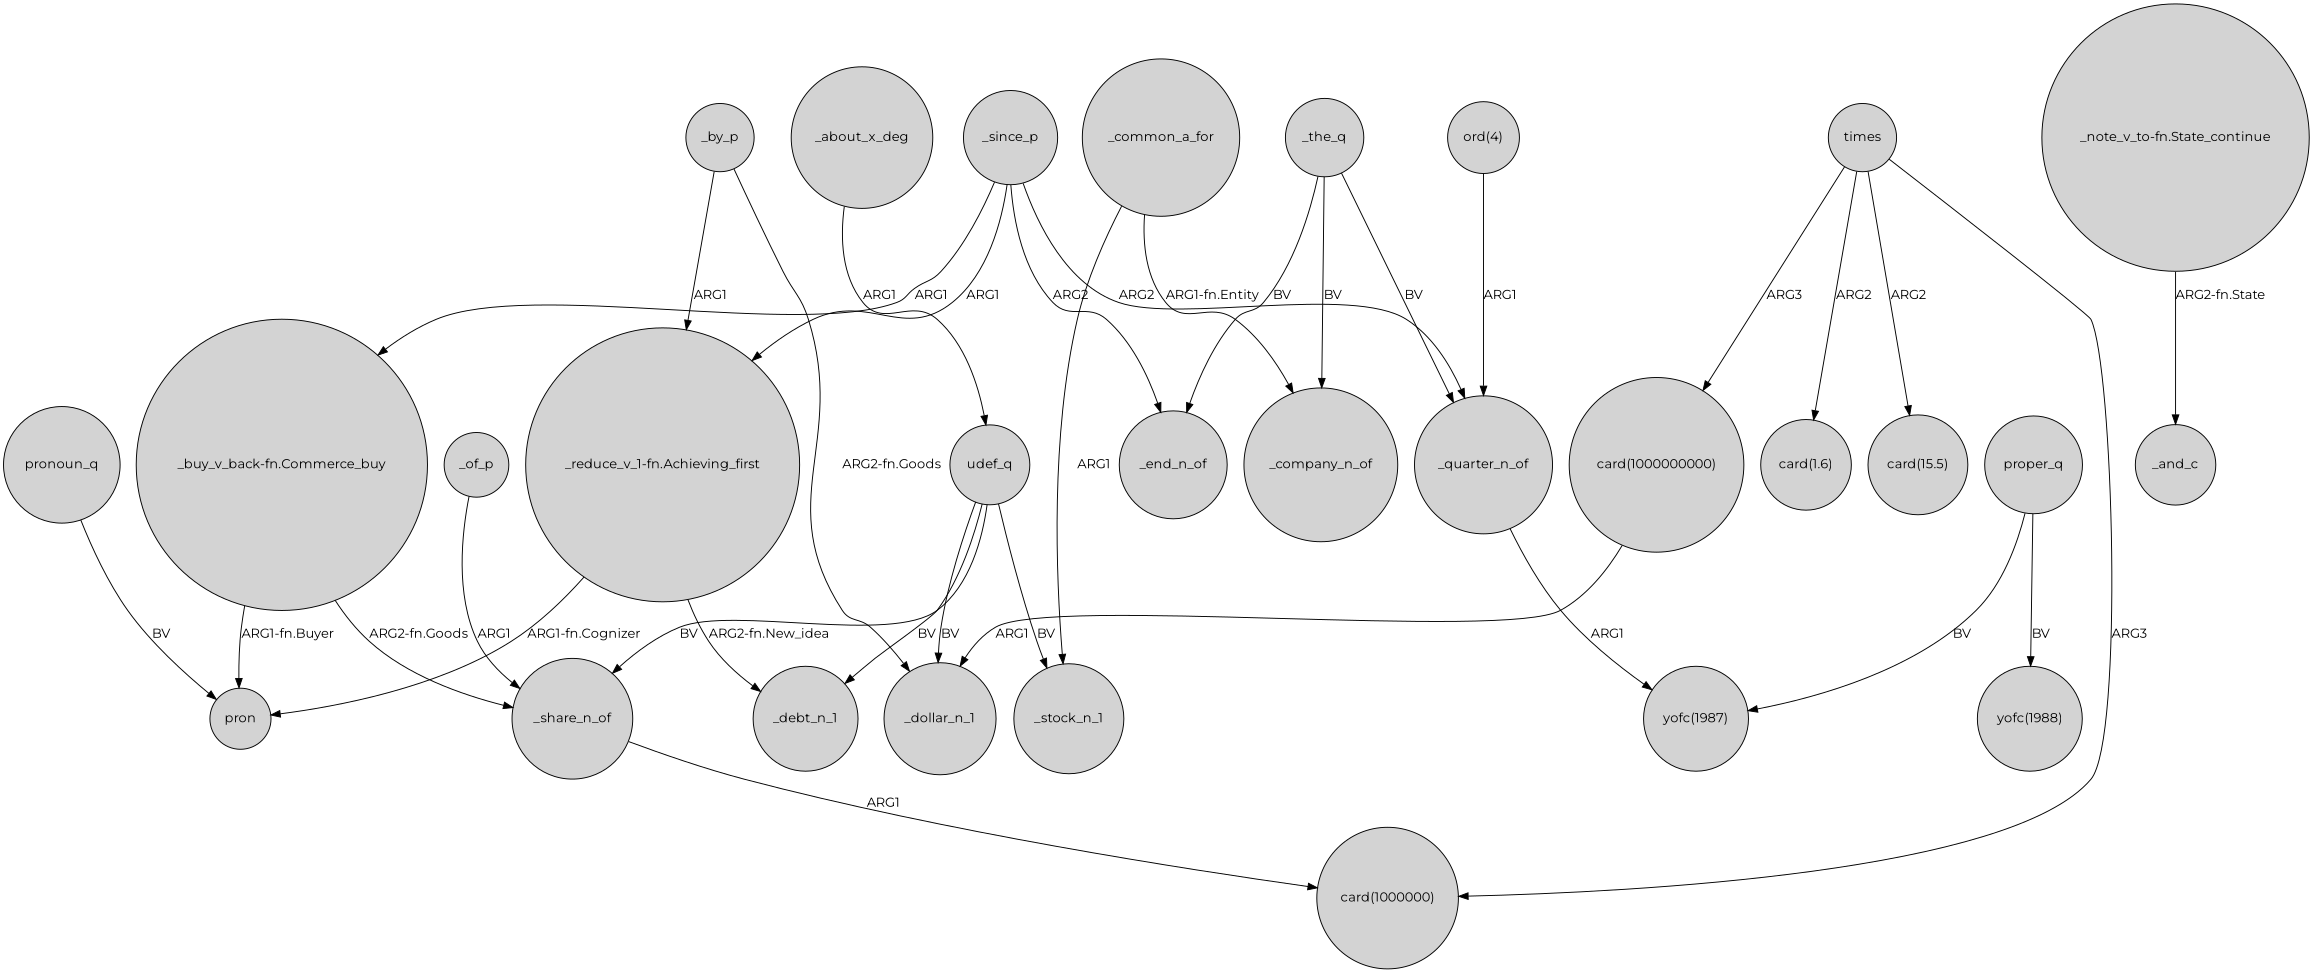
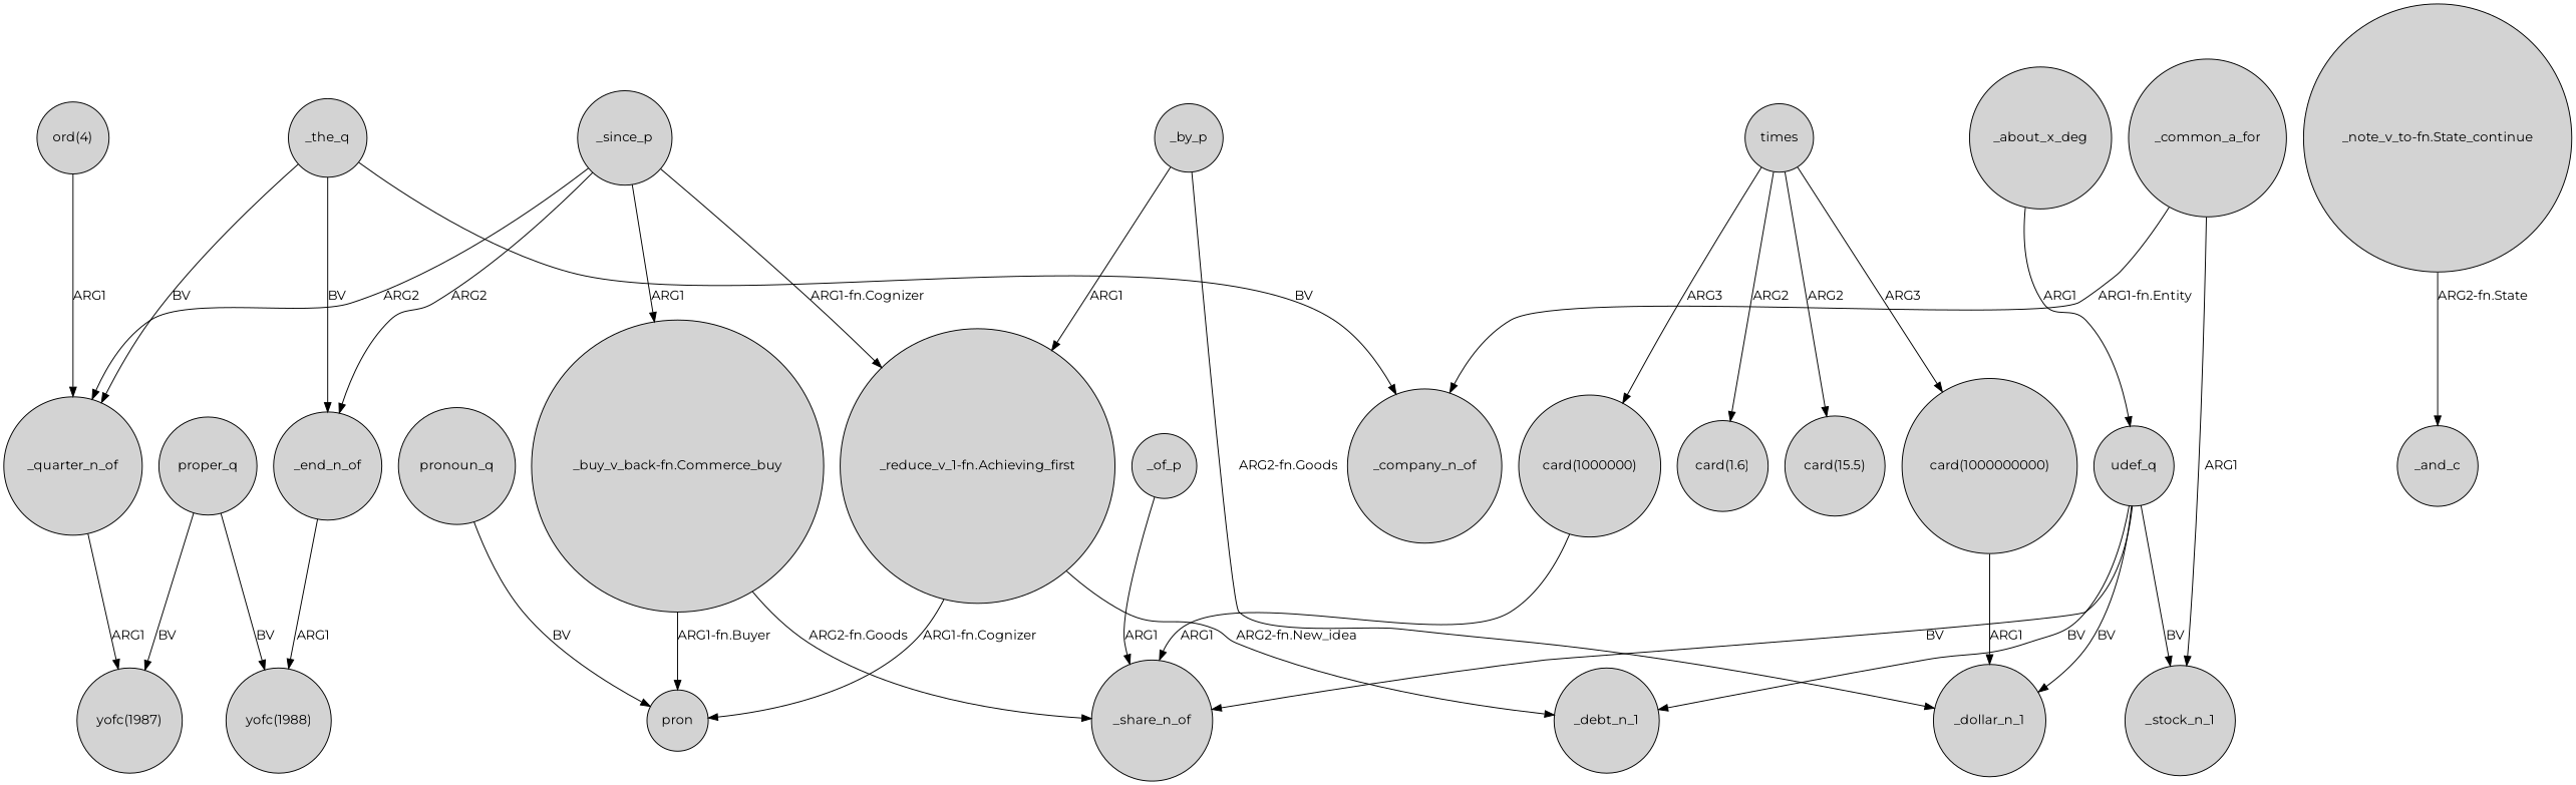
  digraph {
    fontname=Montserrat
    node [fontname=Montserrat shape=circle style=filled]
    edge [fontname=Montserrat]
    _end_n_of
    "yofc(1988)"
    "card(1000000000)"
    _dollar_n_1
    _of_p
    _share_n_of
    "_note_v_to-fn.State_continue"
    _and_c
    _since_p
    "_buy_v_back-fn.Commerce_buy"
    _quarter_n_of
    "_reduce_v_1-fn.Achieving_first"
    pron
    "yofc(1987)"
    _debt_n_1
    _common_a_for
    _stock_n_1
    _company_n_of
    times
    "card(1.6)"
    "card(1000000)"
    "card(15.5)"
    _by_p
    "ord(4)"
    _the_q
    _about_x_deg
    udef_q
    pronoun_q
    proper_q
+   _end_n_of -> "yofc(1988)" [label=ARG1]
    "card(1000000000)" -> _dollar_n_1 [label=ARG1]
    _of_p -> _share_n_of [label=ARG1]
    "_note_v_to-fn.State_continue" -> _and_c [label="ARG2-fn.State"]
    _since_p -> _end_n_of [label=ARG2]
    _since_p -> "_buy_v_back-fn.Commerce_buy" [label=ARG1]
    _since_p -> _quarter_n_of [label=ARG2]
-   _since_p -> "_reduce_v_1-fn.Achieving_first" [label=ARG1]
+   _since_p -> "_reduce_v_1-fn.Achieving_first" [label="ARG1-fn.Cognizer"]
    "_buy_v_back-fn.Commerce_buy" -> _share_n_of [label="ARG2-fn.Goods"]
    "_buy_v_back-fn.Commerce_buy" -> pron [label="ARG1-fn.Buyer"]
    _quarter_n_of -> "yofc(1987)" [label=ARG1]
    "_reduce_v_1-fn.Achieving_first" -> pron [label="ARG1-fn.Cognizer"]
    "_reduce_v_1-fn.Achieving_first" -> _debt_n_1 [label="ARG2-fn.New_idea"]
    _common_a_for -> _stock_n_1 [label=ARG1]
    _common_a_for -> _company_n_of [label="ARG1-fn.Entity"]
    times -> "card(1000000000)" [label=ARG3]
    times -> "card(1.6)" [label=ARG2]
    times -> "card(1000000)" [label=ARG3]
    times -> "card(15.5)" [label=ARG2]
-   _share_n_of -> "card(1000000)" [label=ARG1]
+   "card(1000000)" -> _share_n_of [label=ARG1]
    _by_p -> _dollar_n_1 [label="ARG2-fn.Goods"]
    _by_p -> "_reduce_v_1-fn.Achieving_first" [label=ARG1]
    "ord(4)" -> _quarter_n_of [label=ARG1]
    _the_q -> _end_n_of [label=BV]
    _the_q -> _quarter_n_of [label=BV]
    _the_q -> _company_n_of [label=BV]
    _about_x_deg -> udef_q [label=ARG1]
    udef_q -> _dollar_n_1 [label=BV]
    udef_q -> _share_n_of [label=BV]
    udef_q -> _debt_n_1 [label=BV]
    udef_q -> _stock_n_1 [label=BV]
    pronoun_q -> pron [label=BV]
    proper_q -> "yofc(1988)" [label=BV]
    proper_q -> "yofc(1987)" [label=BV]
  }
